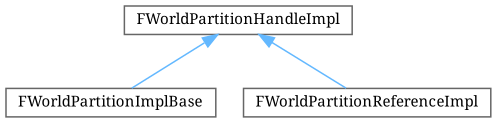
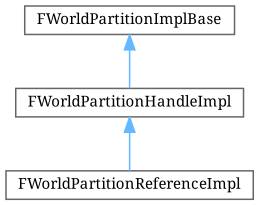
  digraph {
    fontname="Noto Serif"
    rankdir=TB
    node [color=grey40 fillcolor=white fontname="Noto Serif" fontsize=10 shape=box style=filled]
    edge [color=steelblue1 dir=back fontname="Noto Serif" fontsize=10 labelfontname=Helvetica labelfontsize=10 style=solid]
    n1 [height=0.2 label=FWorldPartitionImplBase width=0.4]
    n2 [height=0.2 label=FWorldPartitionHandleImpl width=0.4]
    n3 [height=0.2 label=FWorldPartitionReferenceImpl width=0.4]
-   n2 -> n1
+   n1 -> n2
    n2 -> n3
  }
